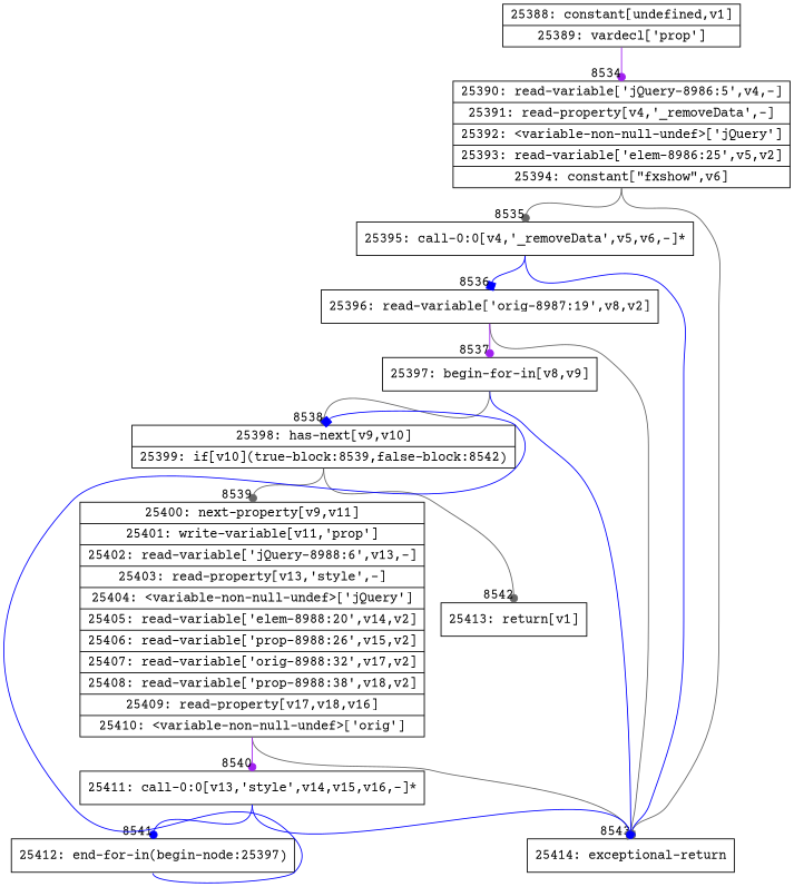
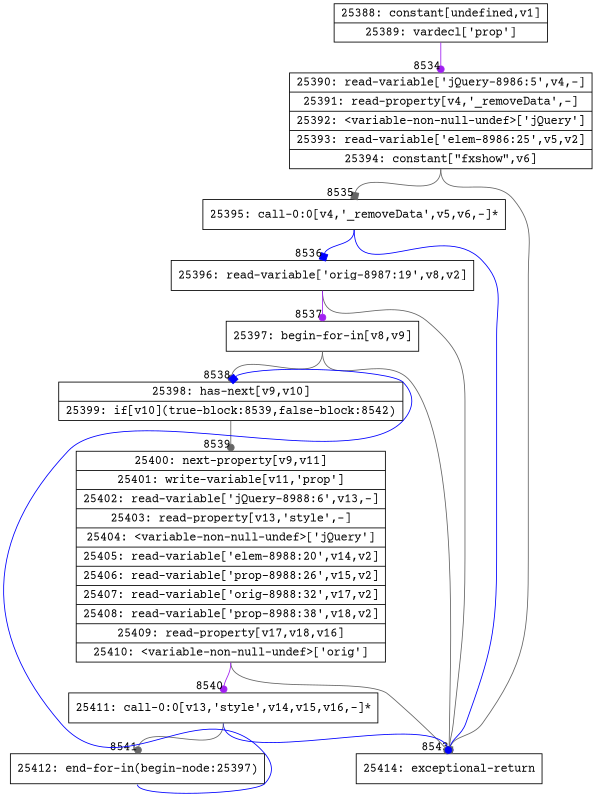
  digraph {
    fontname="Courier Prime"
    rankdir=TD
    node [fontname="Courier Prime" shape=record]
    edge [arrowhead=dot color=gray40 fontname="Courier Prime" headport=n tailport=s]
    n1 [label="{25388: constant[undefined,v1]|25389: vardecl['prop']}"]
    n2 [label="{25390: read-variable['jQuery-8986:5',v4,-]|25391: read-property[v4,'_removeData',-]|25392: \<variable-non-null-undef\>['jQuery']|25393: read-variable['elem-8986:25',v5,v2]|25394: constant[\"fxshow\",v6]}"]
    n3 [label="{25395: call-0:0[v4,'_removeData',v5,v6,-]*}"]
    n4 [label="{25414: exceptional-return}"]
    n5 [label="{25396: read-variable['orig-8987:19',v8,v2]}"]
    n6 [label="{25397: begin-for-in[v8,v9]}"]
    n7 [label="{25398: has-next[v9,v10]|25399: if[v10](true-block:8539,false-block:8542)}"]
    n8 [label="{25400: next-property[v9,v11]|25401: write-variable[v11,'prop']|25402: read-variable['jQuery-8988:6',v13,-]|25403: read-property[v13,'style',-]|25404: \<variable-non-null-undef\>['jQuery']|25405: read-variable['elem-8988:20',v14,v2]|25406: read-variable['prop-8988:26',v15,v2]|25407: read-variable['orig-8988:32',v17,v2]|25408: read-variable['prop-8988:38',v18,v2]|25409: read-property[v17,v18,v16]|25410: \<variable-non-null-undef\>['orig']}"]
-   n9 [label="{25413: return[v1]}"]
    n10 [label="{25411: call-0:0[v13,'style',v14,v15,v16,-]*}"]
    n11 [label="{25412: end-for-in(begin-node:25397)}"]
    n1 -> n2 [color=purple headlabel="      8534"]
-   n2 -> n3 [headlabel="      8535"]
+   n2 -> n3 [arrowhead=box headlabel="      8535"]
    n2 -> n4 [arrowhead=odot headlabel="      8543"]
    n3 -> n4 [color=blue]
    n3 -> n5 [arrowhead=box color=blue headlabel="      8536"]
    n5 -> n4 [arrowhead=box]
    n5 -> n6 [color=purple headlabel="      8537"]
-   n6 -> n4 [color=blue]
+   n6 -> n4
    n6 -> n7 [headlabel="      8538"]
    n7 -> n8 [headlabel="      8539"]
-   n7 -> n9 [headlabel="      8542"]
-   n8 -> n4 [arrowhead=box]
+   n8 -> n4
    n8 -> n10 [color=purple headlabel="      8540"]
    n10 -> n4 [color=blue]
-   n10 -> n11 [color=blue headlabel="      8541"]
+   n10 -> n11 [headlabel="      8541"]
    n11 -> n7 [arrowhead=box color=blue]
  }
